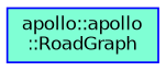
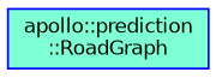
  digraph {
    rankdir=LR
-   n1 [color=blue fillcolor=aquamarine fontname=Helvetica fontsize=10 height=0.2 label="apollo::apollo\l::RoadGraph" shape=record style=filled width=0.4]
+   n1 [color=blue fillcolor=aquamarine fontname=Helvetica fontsize=10 height=0.2 label="apollo::prediction\l::RoadGraph" shape=record style=filled width=0.4]
  }
